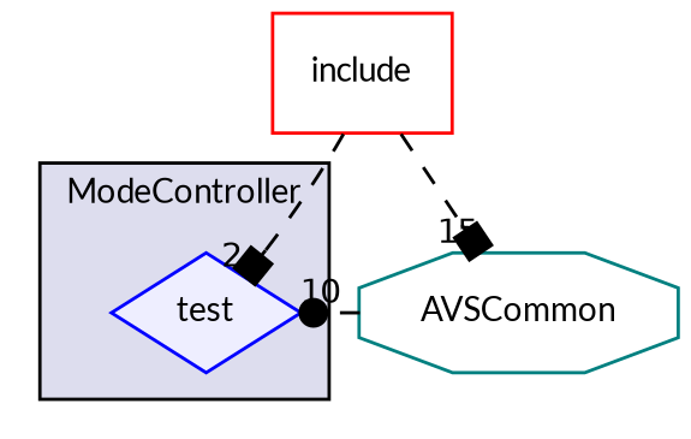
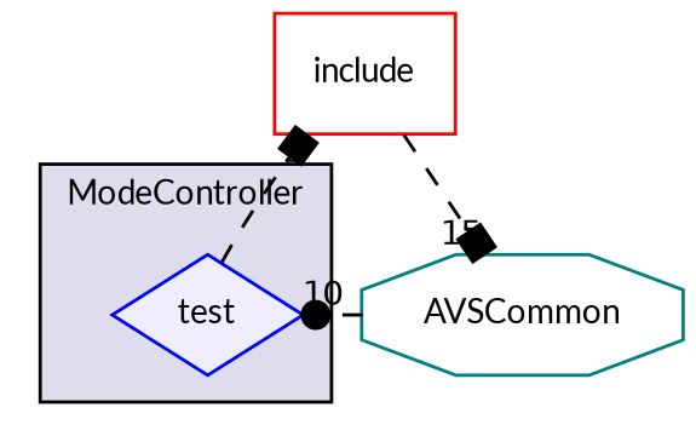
  digraph {
    compound=true
    fontname=Lato
    node [fillcolor=white fontname=Lato fontsize=10 style=filled]
    edge [arrowhead=box fontname=Lato labeldistance=1.5 labelfontname=Helvetica labelfontsize=10 style=dashed]
    n1 [color=blue fillcolor="#eeeeff" label=test pencolor=black shape=diamond]
    n2 [color=red label=include shape=box]
    n3 [color=teal label=AVSCommon shape=octagon]
    subgraph cluster_1 {
      bgcolor="#ddddee"
      fontsize=10
      label=ModeController
      pencolor=black
      n1
    }
-   n2 -> n1 [headlabel=2]
+   n1 -> n2 [headlabel=2]
    n2 -> n3 [headlabel=15]
    n3 -> n1 [arrowhead=dot headlabel=10]
  }
